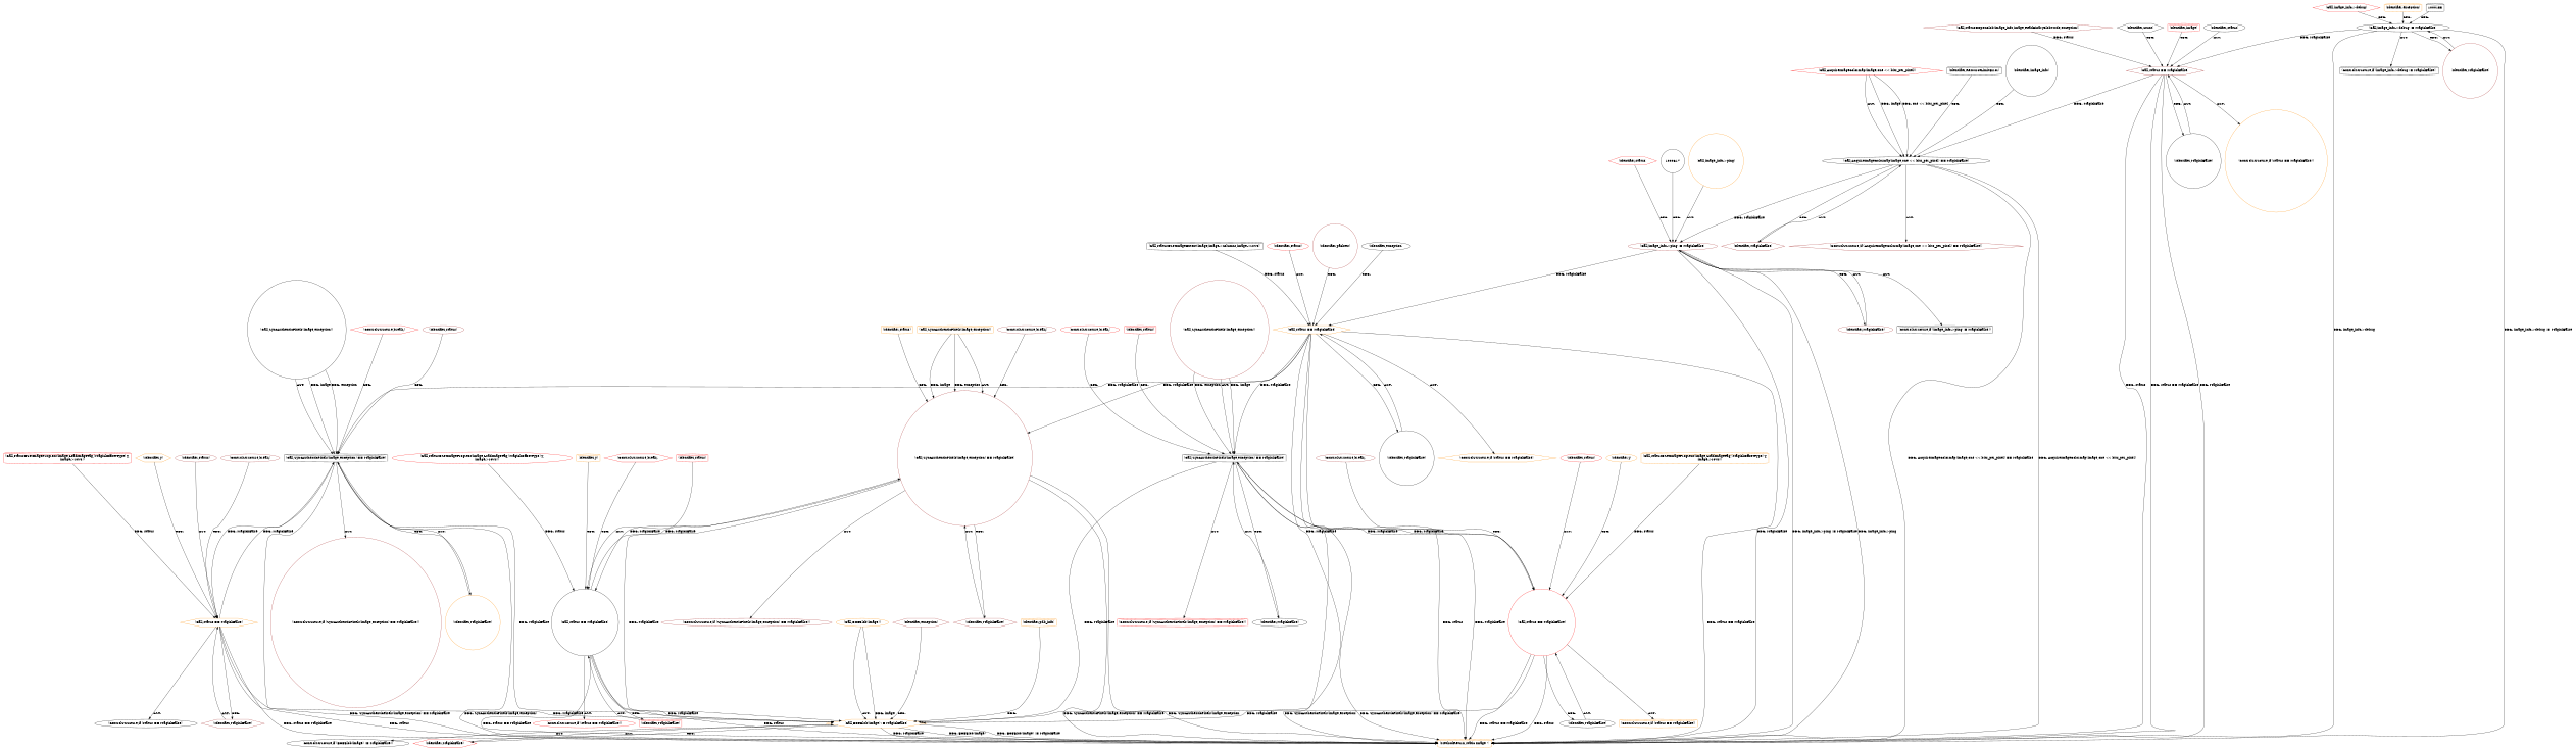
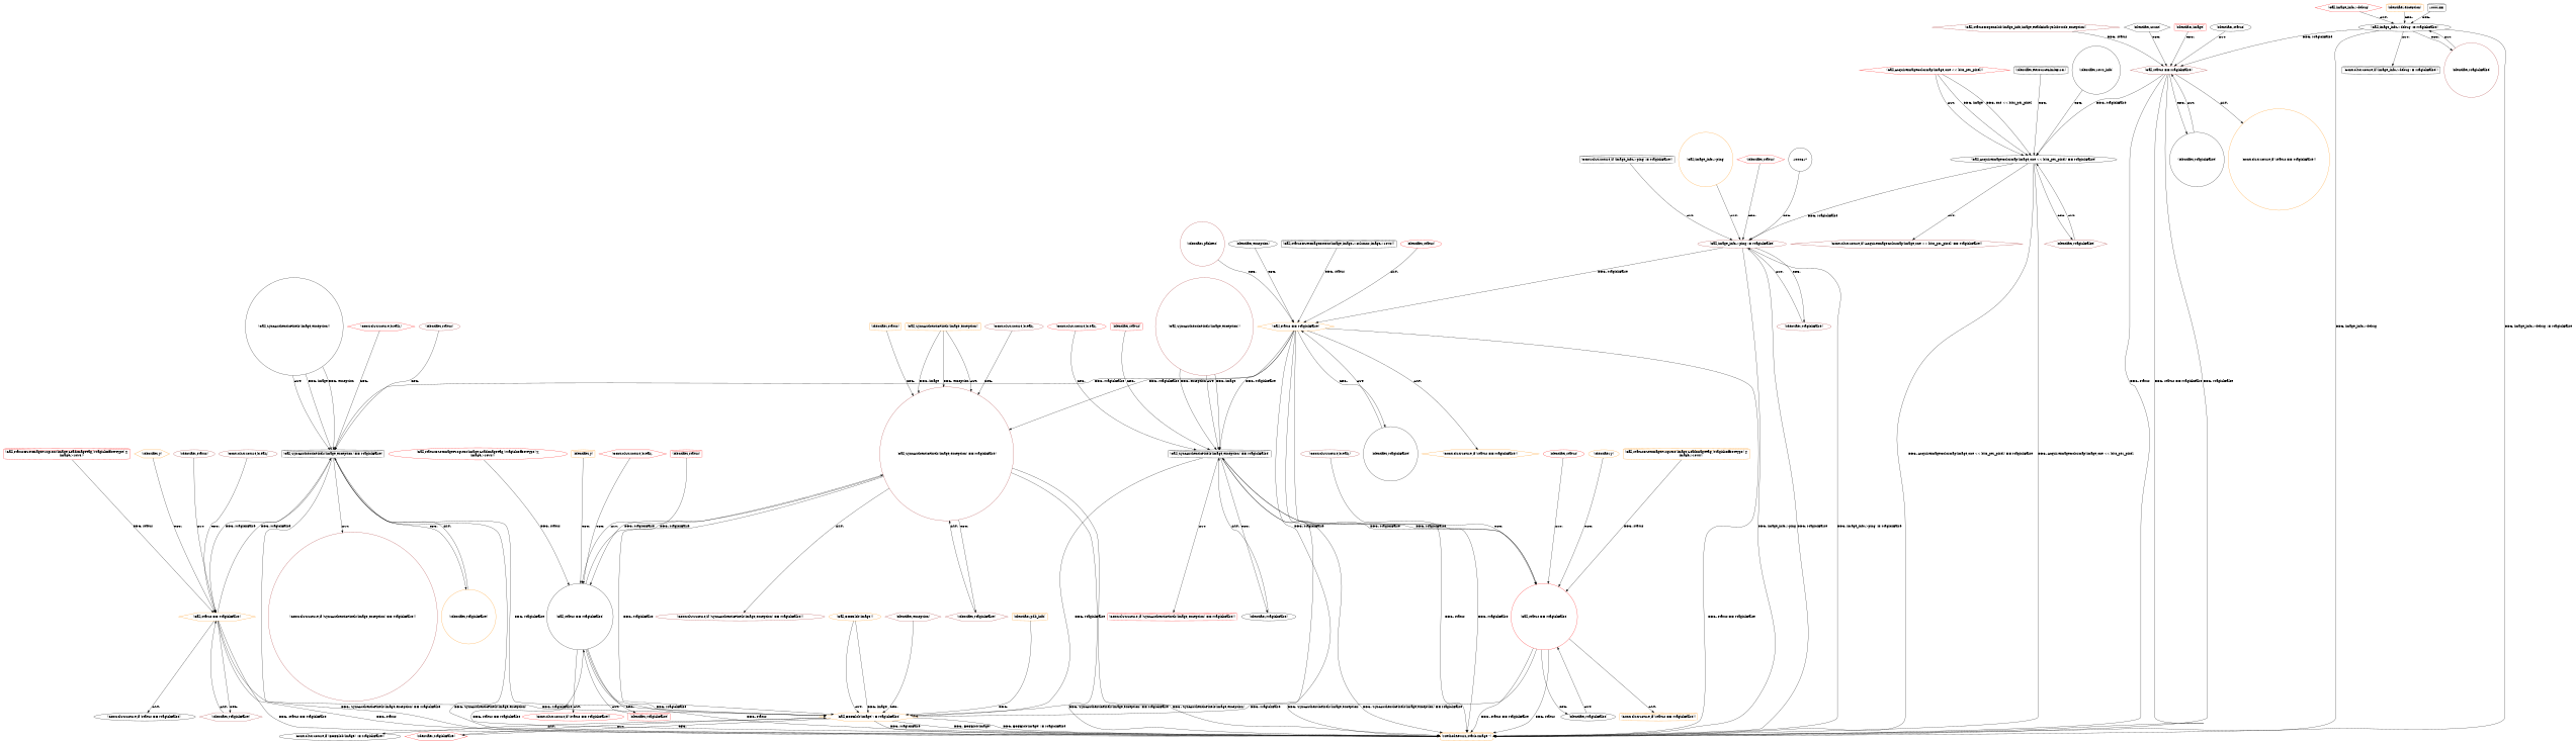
  digraph {
    node [color=black shape=ellipse]
    n1 [label="(Call,image_info->debug != MagickFalse)"]
    n2 [color=brown label="(Call,status == MagickFalse)" shape=hexagon]
    n3 [color=darkorange label="(MethodReturn,static Image *)" shape=cylinder]
    n4 [label="(ControlStructure,if (image_info->debug != MagickFalse))" shape=cylinder]
    n5 [color=brown label="(Identifier,MagickFalse)" shape=circle]
    n6 [label="(Call,AcquireImageColormap(image,one << bits_per_pixel) == MagickFalse)"]
    n7 [label="(Identifier,MagickFalse)" shape=circle]
    n8 [color=darkorange label="(ControlStructure,if (status == MagickFalse))" shape=circle]
    n9 [color=brown label="(Call,image_info->ping != MagickFalse)"]
    n10 [color=brown label="(Identifier,MagickFalse)" shape=hexagon]
    n11 [color=brown label="(ControlStructure,if (AcquireImageColormap(image,one << bits_per_pixel) == MagickFalse))" shape=hexagon]
    n12 [color=darkorange label="(Call,status == MagickFalse)" shape=hexagon]
    n13 [color=brown label="(Identifier,MagickFalse)"]
    n14 [label="(ControlStructure,if (image_info->ping != MagickFalse))" shape=cylinder]
    n15 [label="(Call,SyncAuthenticPixels(image,exception) == MagickFalse)" shape=cylinder]
    n16 [color=darkorange label="(Call,EOFBlob(image) != MagickFalse)" shape=hexagon]
    n17 [label="(Call,SyncAuthenticPixels(image,exception) == MagickFalse)" shape=cylinder]
    n18 [color=brown label="(Call,SyncAuthenticPixels(image,exception) == MagickFalse)" shape=circle]
    n19 [label="(Identifier,MagickFalse)" shape=circle]
    n20 [color=darkorange label="(ControlStructure,if (status == MagickFalse))" shape=hexagon]
    n21 [color=red label="(Call,status == MagickFalse)" shape=circle]
    n22 [color=red label="(ControlStructure,if (SyncAuthenticPixels(image,exception) == MagickFalse))" shape=cylinder]
    n23 [label="(Identifier,MagickFalse)"]
    n24 [label="(ControlStructure,if (EOFBlob(image) != MagickFalse))"]
    n25 [color=red label="(Identifier,MagickFalse)" shape=hexagon]
    n26 [color=darkorange label="(Call,status == MagickFalse)" shape=hexagon]
    n27 [color=brown label="(ControlStructure,if (SyncAuthenticPixels(image,exception) == MagickFalse))" shape=circle]
    n28 [color=darkorange label="(Identifier,MagickFalse)" shape=circle]
    n29 [label="(Call,status == MagickFalse)" shape=circle]
    n30 [color=brown label="(ControlStructure,if (SyncAuthenticPixels(image,exception) == MagickFalse))"]
    n31 [color=brown label="(Identifier,MagickFalse)" shape=hexagon]
    n32 [label="(Identifier,MagickFalse)"]
    n33 [color=darkorange label="(ControlStructure,if (status == MagickFalse))" shape=cylinder]
    n34 [color=brown label="(Identifier,MagickFalse)" shape=hexagon]
    n35 [label="(ControlStructure,if (status == MagickFalse))"]
    n36 [color=red label="(Identifier,MagickFalse)" shape=cylinder]
    n37 [color=red label="(ControlStructure,if (status == MagickFalse))"]
    n38 [color=darkorange label="(Call,EOFBlob(image))"]
    n39 [color=brown label="(Identifier,status)"]
    n40 [color=brown label="(Identifier,packets)" shape=circle]
    n41 [color=darkorange label="(Call,status=SetImageProgress(image,LoadImageTag,(MagickOffsetType) y,\n          image->rows))" shape=cylinder]
    n42 [color=brown label="(ControlStructure,break;)"]
    n43 [color=darkorange label="(Identifier,status)" shape=cylinder]
    n44 [color=brown label="(ControlStructure,break;)"]
    n45 [color=red label="(Call,AcquireImageColormap(image,one << bits_per_pixel))" shape=hexagon]
    n46 [color=darkorange label="(Call,image_info->ping)" shape=circle]
    n47 [color=red label="(ControlStructure,break;)"]
    n48 [label="(Call,SyncAuthenticPixels(image,exception))" shape=circle]
    n49 [color=brown label="(Call,status=OpenBlob(image_info,image,ReadBinaryBlobMode,exception))" shape=hexagon]
    n50 [color=red label="(Identifier,status)" shape=cylinder]
    n51 [color=red label="(Identifier,status)"]
    n52 [color=red label="(Call,status=SetImageProgress(image,LoadImageTag,(MagickOffsetType) y,\n          image->rows))"]
    n53 [color=red label="(Identifier,status)" shape=cylinder]
    n54 [color=darkorange label="(Call,SyncAuthenticPixels(image,exception))" shape=cylinder]
    n55 [label="(Identifier,exception)"]
    n56 [label="(Call,status=SetImageExtent(image,image->columns,image->rows))" shape=cylinder]
    n57 [color=brown label="(Call,SyncAuthenticPixels(image,exception))" shape=circle]
    n58 [color=red label="(Call,image_info->debug)" shape=hexagon]
    n59 [color=red label="(Identifier,status)"]
    n60 [color=red label="(ControlStructure,break;)" shape=hexagon]
    n61 [label="(Identifier,count)" shape=hexagon]
    n62 [color=brown label="(Identifier,exception)" shape=hexagon]
    n63 [color=darkorange label="(Identifier,exception)" shape=cylinder]
    n64 [label="(Identifier,ResourceLimitError)" shape=cylinder]
    n65 [color=red label="(Identifier,image)" shape=cylinder]
    n66 [color=darkorange label="(Identifier,y)" shape=cylinder]
-   n67 [label="(Identifier,image_info)" shape=circle]
+   n67 [label="(Identifier,rows_info)" shape=circle]
    n68 [color=brown label="(ControlStructure,break;)"]
    n69 [color=red label="(Identifier,status)" shape=hexagon]
    n70 [color=red label="(Call,status=SetImageProgress(image,LoadImageTag,(MagickOffsetType) y,\n          image->rows))" shape=cylinder]
    n71 [color=darkorange label="(Identifier,pdb_info)" shape=cylinder]
    n72 [color=red label="(ControlStructure,break;)" shape=hexagon]
    n73 [color=darkorange label="(Identifier,y)" shape=hexagon]
    n74 [color=darkorange label="(Identifier,y)"]
    n75 [color=brown label="(Identifier,status)"]
    n76 [label="(Identifier,status)"]
    1000155 [shape=cylinder]
    1000617 [shape=circle]
    n1 -> n2 [label="DDG: MagickFalse"]
    n1 -> n3 [label="DDG: image_info->debug != MagickFalse"]
    n1 -> n3 [label="DDG: image_info->debug"]
    n1 -> n4 [label="AST: "]
    n1 -> n5 [label="CFG: "]
    n2 -> n3 [label="DDG: status"]
    n2 -> n3 [label="DDG: status == MagickFalse"]
    n2 -> n3 [label="DDG: MagickFalse"]
    n2 -> n6 [label="DDG: MagickFalse"]
    n2 -> n7 [label="CFG: "]
    n2 -> n8 [label="AST: "]
    n5 -> n1 [label="AST: "]
    n6 -> n3 [label="DDG: AcquireImageColormap(image,one << bits_per_pixel) == MagickFalse"]
    n6 -> n3 [label="DDG: AcquireImageColormap(image,one << bits_per_pixel)"]
    n6 -> n9 [label="DDG: MagickFalse"]
    n6 -> n10 [label="CFG: "]
    n6 -> n11 [label="AST: "]
    n7 -> n2 [label="AST: "]
    n9 -> n3 [label="DDG: MagickFalse"]
    n9 -> n3 [label="DDG: image_info->ping != MagickFalse"]
    n9 -> n3 [label="DDG: image_info->ping"]
    n9 -> n12 [label="DDG: MagickFalse"]
    n9 -> n13 [label="CFG: "]
-   n9 -> n14 [label="AST: "]
+   n14 -> n9 [label="AST: "]
    n10 -> n6 [label="AST: "]
    n12 -> n3 [label="DDG: status"]
    n12 -> n3 [label="DDG: MagickFalse"]
    n12 -> n3 [label="DDG: status == MagickFalse"]
    n12 -> n15 [label="DDG: MagickFalse"]
    n12 -> n16 [label="DDG: MagickFalse"]
    n12 -> n17 [label="DDG: MagickFalse"]
    n12 -> n18 [label="DDG: MagickFalse"]
    n12 -> n19 [label="CFG: "]
    n12 -> n20 [label="AST: "]
    n13 -> n9 [label="AST: "]
    n15 -> n3 [label="DDG: SyncAuthenticPixels(image,exception) == MagickFalse"]
    n15 -> n3 [label="DDG: SyncAuthenticPixels(image,exception)"]
    n15 -> n16 [label="DDG: MagickFalse"]
    n15 -> n21 [label="DDG: MagickFalse"]
    n15 -> n22 [label="AST: "]
    n15 -> n23 [label="CFG: "]
    n16 -> n3 [label="DDG: MagickFalse"]
    n16 -> n3 [label="DDG: EOFBlob(image)"]
    n16 -> n3 [label="DDG: EOFBlob(image) != MagickFalse"]
    n16 -> n24 [label="AST: "]
    n16 -> n25 [label="CFG: "]
    n17 -> n3 [label="DDG: SyncAuthenticPixels(image,exception)"]
    n17 -> n3 [label="DDG: SyncAuthenticPixels(image,exception) == MagickFalse"]
    n17 -> n16 [label="DDG: MagickFalse"]
    n17 -> n26 [label="DDG: MagickFalse"]
    n17 -> n27 [label="AST: "]
    n17 -> n28 [label="CFG: "]
    n18 -> n3 [label="DDG: SyncAuthenticPixels(image,exception) == MagickFalse"]
    n18 -> n3 [label="DDG: SyncAuthenticPixels(image,exception)"]
    n18 -> n16 [label="DDG: MagickFalse"]
    n18 -> n29 [label="DDG: MagickFalse"]
    n18 -> n30 [label="AST: "]
    n18 -> n31 [label="CFG: "]
    n19 -> n12 [label="AST: "]
    n21 -> n3 [label="DDG: status"]
    n21 -> n3 [label="DDG: status == MagickFalse"]
    n21 -> n15 [label="DDG: MagickFalse"]
    n21 -> n16 [label="DDG: MagickFalse"]
    n21 -> n32 [label="CFG: "]
    n21 -> n33 [label="AST: "]
    n23 -> n15 [label="AST: "]
    n25 -> n16 [label="AST: "]
    n26 -> n3 [label="DDG: status == MagickFalse"]
    n26 -> n3 [label="DDG: status"]
    n26 -> n16 [label="DDG: MagickFalse"]
    n26 -> n17 [label="DDG: MagickFalse"]
    n26 -> n34 [label="CFG: "]
    n26 -> n35 [label="AST: "]
    n28 -> n17 [label="AST: "]
    n29 -> n3 [label="DDG: status"]
    n29 -> n3 [label="DDG: status == MagickFalse"]
    n29 -> n16 [label="DDG: MagickFalse"]
    n29 -> n18 [label="DDG: MagickFalse"]
    n29 -> n36 [label="CFG: "]
    n29 -> n37 [label="AST: "]
    n31 -> n18 [label="AST: "]
    n32 -> n21 [label="AST: "]
    n34 -> n26 [label="AST: "]
    n36 -> n29 [label="AST: "]
    n38 -> n16 [label="AST: "]
    n38 -> n16 [label="DDG: image"]
    n39 -> n26 [label="AST: "]
    n40 -> n12 [label="CFG: "]
    n41 -> n21 [label="DDG: status"]
    n42 -> n26 [label="CFG: "]
    n43 -> n18 [label="CFG: "]
    n44 -> n21 [label="CFG: "]
    n45 -> n6 [label="AST: "]
    n45 -> n6 [label="DDG: image"]
    n45 -> n6 [label="DDG: one << bits_per_pixel"]
    n46 -> n9 [label="AST: "]
    n47 -> n15 [label="CFG: "]
    n48 -> n17 [label="AST: "]
    n48 -> n17 [label="DDG: image"]
    n48 -> n17 [label="DDG: exception"]
    n49 -> n2 [label="DDG: status"]
    n50 -> n29 [label="AST: "]
    n51 -> n21 [label="AST: "]
    n52 -> n29 [label="DDG: status"]
    n53 -> n15 [label="CFG: "]
    n54 -> n18 [label="AST: "]
    n54 -> n18 [label="DDG: image"]
    n54 -> n18 [label="DDG: exception"]
    n55 -> n12 [label="CFG: "]
    n56 -> n12 [label="DDG: status"]
    n57 -> n15 [label="AST: "]
    n57 -> n15 [label="DDG: image"]
    n57 -> n15 [label="DDG: exception"]
-   n58 -> n1 [label="CFG: "]
+   n58 -> n1 [label="AST: "]
    n59 -> n12 [label="AST: "]
    n60 -> n17 [label="CFG: "]
    n61 -> n2 [label="CFG: "]
    n62 -> n16 [label="CFG: "]
    n63 -> n1 [label="CFG: "]
    n64 -> n6 [label="CFG: "]
    n65 -> n2 [label="CFG: "]
    n66 -> n29 [label="CFG: "]
    n67 -> n6 [label="CFG: "]
    n68 -> n18 [label="CFG: "]
    n69 -> n9 [label="CFG: "]
    n70 -> n26 [label="DDG: status"]
    n71 -> n16 [label="DDG: "]
    n72 -> n29 [label="CFG: "]
    n73 -> n26 [label="CFG: "]
    n74 -> n21 [label="CFG: "]
    n75 -> n17 [label="CFG: "]
    n76 -> n2 [label="AST: "]
    1000155 -> n1 [label="CFG: "]
    1000617 -> n9 [label="CFG: "]
  }
